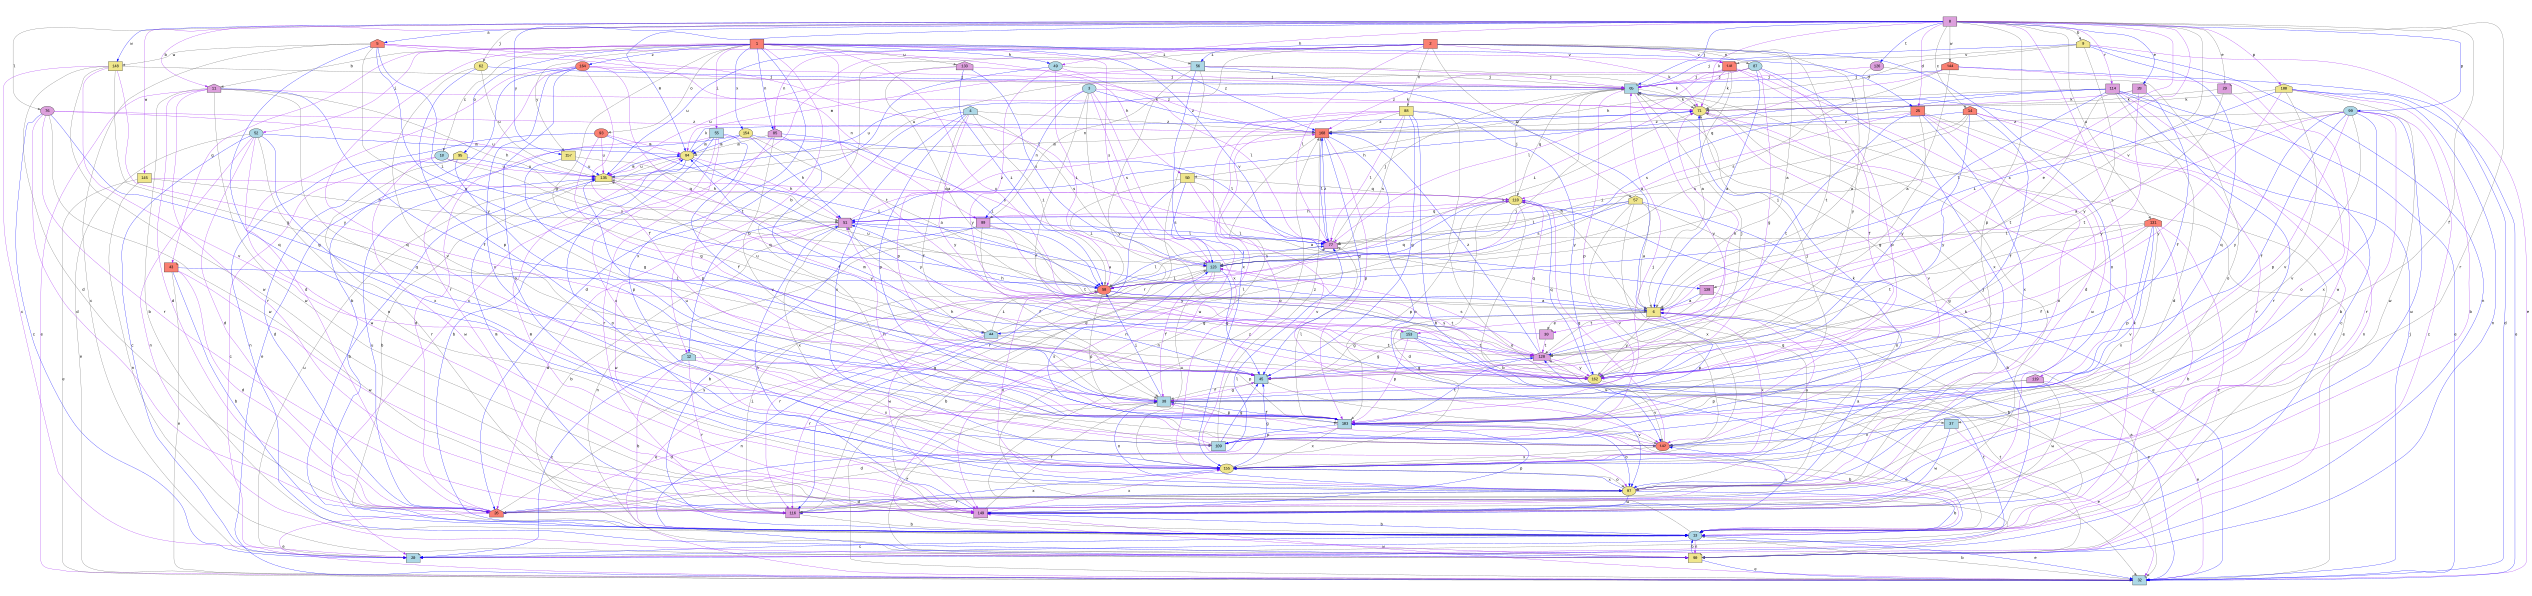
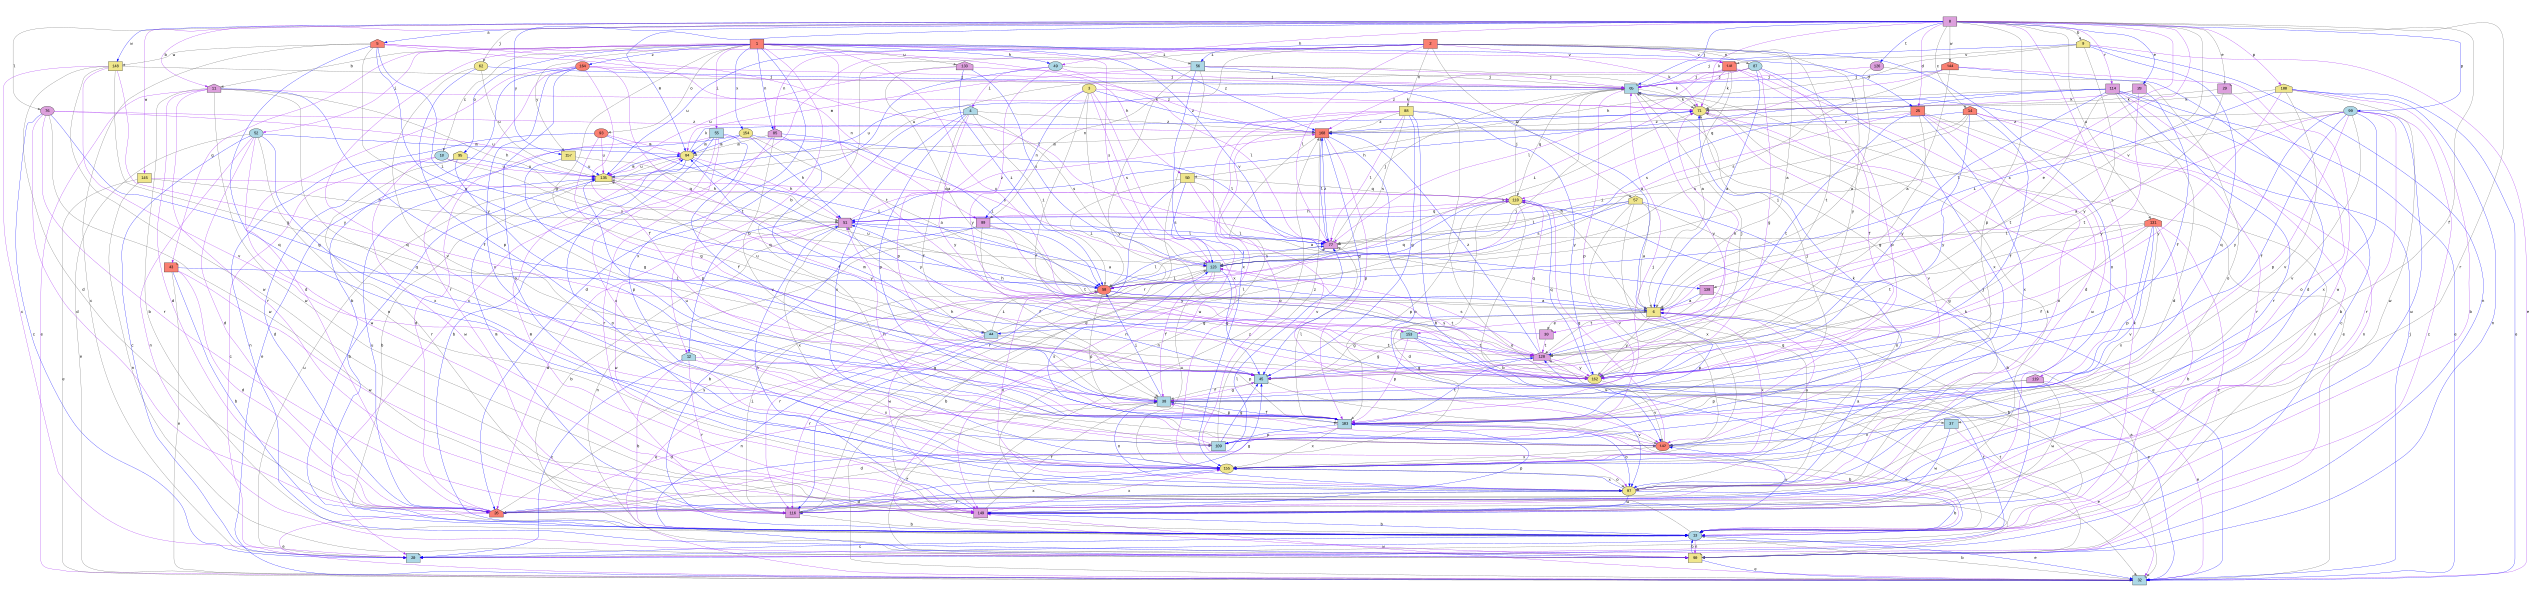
  strict digraph {
    fontname="Liberation Mono"
    node [fillcolor=khaki fontname="Liberation Mono" shape=box style=filled]
    edge [color=gray40 fontname="Liberation Mono"]
    0 [fillcolor=plum]
    5 [fillcolor=salmon shape=house]
    9 [shape=house]
    11 [fillcolor=plum shape=house]
    14 [fillcolor=salmon shape=house]
    25 [fillcolor=salmon]
    28 [fillcolor=plum shape=note]
    29 [fillcolor=plum shape=note]
    30 [fillcolor=plum shape=note]
    37 [fillcolor=lightblue]
    49 [fillcolor=lightblue shape=ellipse]
    62 [shape=ellipse]
    65 [fillcolor=lightblue shape=note]
    71 [shape=ellipse]
    76 [fillcolor=plum shape=ellipse]
    84 [shape=ellipse]
    99 [fillcolor=lightblue shape=ellipse]
    100 [shape=house]
    103 [fillcolor=lightblue]
    114 [fillcolor=plum]
    116 [fillcolor=plum]
    119 [fillcolor=plum shape=house]
    126 [fillcolor=plum shape=ellipse]
    131 [fillcolor=salmon shape=house]
    138 [fillcolor=plum]
    144 [fillcolor=salmon shape=house]
    145
    148
    153 [fillcolor=lightblue shape=house]
    157
    44 [fillcolor=lightblue shape=house]
    109 [fillcolor=lightblue]
    20 [fillcolor=lightblue shape=note]
    77 [fillcolor=plum shape=house]
    89 [fillcolor=plum]
    162 [shape=ellipse]
    58 [fillcolor=salmon shape=ellipse]
    50
    141 [fillcolor=salmon shape=note]
    32 [fillcolor=lightblue shape=note]
    90 [shape=note]
    38 [fillcolor=lightblue]
    13 [fillcolor=lightblue shape=ellipse]
    26 [fillcolor=salmon shape=house]
    51 [fillcolor=plum shape=note]
    149 [fillcolor=plum]
    123 [fillcolor=lightblue]
    168 [fillcolor=salmon]
    128 [fillcolor=plum shape=house]
    155 [shape=ellipse]
    97 [shape=ellipse]
    45 [fillcolor=lightblue shape=note]
    142 [fillcolor=salmon shape=ellipse]
    135 [shape=house]
    110 [shape=ellipse]
    6
    1 [fillcolor=salmon]
    12 [fillcolor=lightblue shape=house]
    18 [fillcolor=lightblue shape=ellipse]
    43 [fillcolor=salmon shape=note]
    52 [fillcolor=lightblue shape=ellipse]
    55 [fillcolor=lightblue]
    56 [fillcolor=lightblue]
    85 [fillcolor=plum shape=house]
    93 [fillcolor=salmon shape=ellipse]
    95 [shape=house]
    133 [fillcolor=plum shape=house]
    154 [shape=ellipse]
    164 [fillcolor=salmon shape=ellipse]
    2 [fillcolor=salmon]
    57 [shape=house]
    87 [fillcolor=lightblue shape=ellipse]
    88
-   3 [fillcolor=lightblue shape=ellipse]
+   3 [shape=ellipse]
    4 [fillcolor=lightblue shape=house]
    0 -> 5 [color=blue label=a]
    0 -> 9 [label=b]
    0 -> 11 [color=purple label=b]
    0 -> 14 [label=c]
    0 -> 25 [color=purple label=d]
    0 -> 28 [color=blue label=e]
    0 -> 29 [label=e]
    0 -> 30 [color=purple label=e]
    0 -> 37 [label=f]
    0 -> 49 [color=purple label=h]
    0 -> 62 [label=j]
    0 -> 65 [color=blue label=j]
    0 -> 71 [color=purple label=k]
    0 -> 76 [label=l]
    0 -> 84 [color=blue label=m]
    0 -> 99 [color=blue label=p]
    0 -> 100 [color=purple label=p]
    0 -> 103 [label=p]
    0 -> 114 [color=purple label=r]
    0 -> 116 [label=r]
    0 -> 119 [color=purple label=s]
    0 -> 126 [color=blue label=t]
    0 -> 131 [label=u]
    0 -> 138 [label=v]
    0 -> 144 [label=w]
    0 -> 145 [color=purple label=w]
    0 -> 148 [color=blue label=w]
    0 -> 153 [color=purple label=x]
    0 -> 157 [color=blue label=y]
    5 -> 148 [label=w]
    5 -> 44 [color=blue label=g]
    5 -> 109 [color=blue label=q]
    5 -> 20 [label=c]
    5 -> 77 [color=purple label=l]
    5 -> 89 [color=purple label=n]
    5 -> 162 [label=y]
    5 -> 58 [color=blue label=i]
    5 -> 50 [color=purple label=h]
    9 -> 65 [color=blue label=j]
    9 -> 109 [color=blue label=q]
    9 -> 162 [label=y]
    9 -> 50 [label=h]
    9 -> 141 [label=v]
    9 -> 32 [color=purple label=e]
    9 -> 90 [color=blue label=n]
    11 -> 71 [color=purple label=k]
    11 -> 116 [color=purple label=r]
    11 -> 109 [label=q]
    11 -> 32 [color=purple label=e]
    11 -> 38 [color=blue label=f]
    11 -> 13 [label=b]
    11 -> 26 [color=purple label=d]
    11 -> 51 [label=h]
    11 -> 149 [label=w]
    14 -> 116 [color=purple label=r]
    14 -> 162 [color=blue label=y]
    14 -> 58 [label=i]
    14 -> 90 [color=purple label=n]
    14 -> 38 [color=blue label=f]
    14 -> 123 [label=s]
    14 -> 168 [color=blue label=z]
    25 -> 58 [color=purple label=i]
    25 -> 90 [label=n]
    25 -> 149 [color=purple label=w]
    25 -> 168 [label=z]
    25 -> 128 [color=blue label=t]
    25 -> 155 [color=blue label=x]
    25 -> 97 [color=purple label=o]
    25 -> 45 [label=g]
    28 -> 71 [color=purple label=k]
    28 -> 162 [color=purple label=y]
    28 -> 38 [color=blue label=f]
    28 -> 128 [label=t]
    29 -> 71 [label=k]
    29 -> 128 [label=t]
    29 -> 97 [color=purple label=o]
    30 -> 51 [color=blue label=h]
    30 -> 128 [color=purple label=t]
    37 -> 32 [color=purple label=e]
    37 -> 149 [color=blue label=w]
    37 -> 142 [color=blue label=v]
    49 -> 65 [label=j]
    49 -> 77 [color=purple label=l]
    49 -> 162 [color=purple label=y]
-   49 -> 58 [color=purple label=i]
+   49 -> 4 [color=purple label=i]
    49 -> 26 [color=blue label=d]
    62 -> 65 [color=blue label=j]
    62 -> 103 [color=blue label=p]
    62 -> 142 [label=v]
    62 -> 135 [label=u]
    65 -> 71 [label=k]
    65 -> 103 [color=purple label=p]
    65 -> 162 [color=purple label=y]
    65 -> 32 [label=e]
    65 -> 135 [color=blue label=u]
    65 -> 110 [label=q]
    71 -> 168 [color=blue label=z]
    71 -> 142 [color=purple label=v]
    76 -> 116 [color=purple label=r]
    76 -> 20 [color=blue label=c]
    76 -> 26 [color=purple label=d]
    76 -> 149 [label=w]
    76 -> 168 [color=purple label=z]
    76 -> 45 [color=blue label=g]
    76 -> 135 [color=purple label=u]
    84 -> 71 [color=blue label=k]
    84 -> 162 [color=blue label=y]
    84 -> 13 [label=b]
    84 -> 51 [color=purple label=h]
    84 -> 97 [color=blue label=o]
    84 -> 135 [color=purple label=u]
    99 -> 103 [color=purple label=p]
    99 -> 116 [color=purple label=r]
    99 -> 20 [color=purple label=c]
    99 -> 77 [label=l]
    99 -> 162 [color=blue label=y]
    99 -> 38 [color=blue label=f]
    99 -> 149 [color=blue label=w]
    99 -> 168 [label=z]
    99 -> 155 [color=blue label=x]
    99 -> 142 [label=v]
    99 -> 6 [color=purple label=a]
    100 -> 71 [label=k]
    100 -> 162 [color=purple label=y]
    100 -> 58 [color=blue label=i]
    100 -> 32 [color=blue label=e]
    100 -> 90 [color=blue label=n]
    100 -> 13 [color=purple label=b]
    100 -> 149 [label=w]
    100 -> 142 [label=v]
    103 -> 65 [label=j]
    103 -> 109 [color=blue label=p]
    103 -> 77 [label=l]
    103 -> 38 [color=blue label=f]
    103 -> 13 [color=purple label=b]
    103 -> 26 [color=purple label=d]
    103 -> 128 [color=blue label=t]
    103 -> 155 [label=x]
    103 -> 97 [color=blue label=o]
    103 -> 142 [label=v]
    103 -> 135 [color=blue label=u]
    114 -> 71 [label=k]
    114 -> 116 [color=blue label=r]
    114 -> 20 [color=blue label=c]
    114 -> 162 [color=blue label=y]
    114 -> 32 [color=blue label=e]
    114 -> 13 [color=purple label=b]
    114 -> 26 [label=d]
    114 -> 51 [color=blue label=h]
    114 -> 123 [color=blue label=s]
    116 -> 84 [color=blue label=m]
    116 -> 58 [label=i]
    116 -> 13 [label=b]
    116 -> 155 [color=blue label=x]
-   155 -> 45 [color=blue label=g]
+   116 -> 45 [color=blue label=g]
    119 -> 103 [label=p]
    119 -> 32 [color=purple label=e]
    119 -> 38 [label=f]
    119 -> 149 [label=w]
    126 -> 65 [color=purple label=j]
    126 -> 97 [label=o]
    126 -> 6 [label=a]
    131 -> 103 [color=blue label=p]
    131 -> 20 [color=purple label=c]
    131 -> 77 [label=l]
    131 -> 38 [label=f]
    131 -> 13 [color=purple label=b]
    131 -> 128 [label=t]
    131 -> 155 [label=x]
    131 -> 45 [color=purple label=g]
    131 -> 142 [color=blue label=v]
    138 -> 13 [label=b]
    138 -> 128 [label=t]
    138 -> 6 [color=blue label=a]
    144 -> 65 [color=blue label=j]
-   144 -> 32 [color=blue label=d]
+   144 -> 26 [color=blue label=d]
    144 -> 149 [color=purple label=w]
    144 -> 123 [label=s]
    144 -> 110 [color=purple label=q]
    144 -> 6 [label=a]
    145 -> 32 [label=e]
    145 -> 90 [label=n]
    145 -> 51 [label=h]
    145 -> 110 [color=purple label=q]
    148 -> 65 [label=j]
    148 -> 20 [color=purple label=c]
    148 -> 162 [color=purple label=y]
    148 -> 26 [label=d]
    148 -> 149 [label=w]
    148 -> 45 [label=g]
    148 -> 142 [color=purple label=v]
    153 -> 103 [color=purple label=p]
    153 -> 32 [color=blue label=e]
    153 -> 128 [color=blue label=t]
    153 -> 45 [label=g]
    153 -> 142 [color=blue label=v]
    157 -> 51 [label=h]
    157 -> 45 [color=blue label=g]
    157 -> 135 [color=blue label=u]
    44 -> 65 [label=j]
    44 -> 103 [label=p]
    44 -> 116 [color=purple label=r]
    44 -> 77 [label=l]
    44 -> 58 [label=i]
    44 -> 32 [color=purple label=e]
    44 -> 90 [color=blue label=n]
    44 -> 128 [label=t]
    44 -> 135 [label=u]
    109 -> 65 [color=purple label=j]
    109 -> 71 [color=blue label=k]
    109 -> 51 [color=purple label=h]
    109 -> 168 [label=z]
    109 -> 45 [color=blue label=g]
    20 -> 128 [color=blue label=t]
    20 -> 135 [label=u]
    20 -> 6 [label=a]
    77 -> 65 [label=j]
    77 -> 123 [label=s]
    77 -> 168 [color=blue label=z]
    89 -> 77 [color=blue label=l]
    89 -> 162 [color=purple label=y]
    89 -> 90 [label=n]
    89 -> 38 [label=f]
    89 -> 13 [color=blue label=b]
    89 -> 128 [label=t]
    162 -> 65 [label=j]
    162 -> 123 [color=purple label=s]
    162 -> 142 [label=v]
    162 -> 110 [color=blue label=q]
    58 -> 71 [label=k]
    58 -> 103 [label=p]
    58 -> 116 [color=purple label=r]
    58 -> 77 [color=blue label=l]
    58 -> 149 [color=purple label=w]
    58 -> 128 [color=purple label=t]
    58 -> 97 [color=purple label=o]
    58 -> 135 [label=u]
    58 -> 110 [color=blue label=q]
    58 -> 6 [color=blue label=a]
    50 -> 116 [color=blue label=r]
    50 -> 58 [label=i]
    50 -> 123 [color=blue label=s]
    50 -> 142 [color=purple label=v]
    50 -> 110 [label=q]
    50 -> 6 [label=a]
    141 -> 65 [color=purple label=j]
    141 -> 71 [label=k]
    141 -> 77 [color=purple label=l]
    141 -> 58 [color=purple label=i]
    141 -> 38 [color=purple label=f]
    141 -> 26 [color=purple label=d]
    141 -> 6 [label=a]
    32 -> 65 [color=blue label=j]
    32 -> 13 [label=b]
    32 -> 149 [color=purple label=w]
    90 -> 32 [color=blue label=e]
    90 -> 38 [label=f]
    90 -> 13 [color=blue label=b]
    90 -> 128 [label=t]
    38 -> 103 [label=p]
    38 -> 58 [color=blue label=i]
    38 -> 26 [color=purple label=d]
    38 -> 51 [label=h]
    38 -> 97 [color=blue label=o]
    38 -> 45 [color=purple label=g]
    13 -> 71 [color=purple label=k]
    13 -> 20 [color=blue label=c]
    13 -> 32 [color=blue label=e]
    13 -> 90 [color=purple label=n]
    13 -> 168 [label=z]
    26 -> 71 [label=k]
    26 -> 77 [color=blue label=l]
    26 -> 32 [color=purple label=e]
    26 -> 123 [label=s]
    26 -> 135 [color=blue label=u]
    51 -> 77 [color=blue label=l]
    51 -> 13 [label=b]
    51 -> 26 [color=purple label=d]
    51 -> 149 [color=purple label=w]
    51 -> 168 [color=purple label=z]
    51 -> 155 [label=x]
    51 -> 110 [color=purple label=q]
    51 -> 6 [color=blue label=a]
    149 -> 71 [label=k]
    149 -> 84 [color=purple label=m]
    149 -> 103 [color=blue label=p]
    149 -> 38 [label=f]
    149 -> 13 [color=blue label=b]
    149 -> 51 [color=blue label=h]
    149 -> 155 [color=purple label=x]
    149 -> 142 [color=blue label=v]
    123 -> 58 [label=i]
    123 -> 38 [color=purple label=f]
    123 -> 13 [label=b]
    123 -> 155 [label=x]
    123 -> 45 [color=blue label=g]
    168 -> 84 [label=m]
    168 -> 103 [color=purple label=p]
    168 -> 77 [color=blue label=l]
    168 -> 90 [label=n]
    168 -> 97 [color=blue label=o]
    168 -> 45 [color=blue label=g]
    128 -> 71 [color=purple label=k]
    128 -> 162 [color=purple label=y]
    128 -> 123 [color=purple label=s]
    128 -> 168 [color=blue label=z]
    128 -> 45 [color=blue label=g]
    128 -> 110 [color=purple label=q]
    155 -> 97 [label=o]
    155 -> 6 [color=purple label=a]
    97 -> 65 [label=j]
    97 -> 116 [label=r]
    97 -> 13 [color=blue label=b]
    97 -> 26 [color=blue label=d]
    97 -> 149 [color=blue label=w]
    97 -> 155 [color=blue label=x]
    97 -> 110 [label=q]
    97 -> 6 [color=blue label=a]
    45 -> 84 [color=blue label=m]
    45 -> 32 [label=e]
    45 -> 38 [label=f]
    142 -> 38 [color=purple label=f]
    142 -> 123 [color=blue label=s]
    142 -> 155 [label=x]
    142 -> 110 [color=purple label=q]
    135 -> 84 [color=blue label=m]
    135 -> 162 [color=purple label=y]
    135 -> 13 [color=blue label=b]
    135 -> 110 [color=purple label=q]
    110 -> 65 [label=j]
    110 -> 103 [label=p]
    110 -> 32 [color=blue label=e]
    110 -> 13 [label=b]
    110 -> 26 [label=d]
    110 -> 51 [color=purple label=h]
    6 -> 30 [label=e]
    6 -> 103 [color=blue label=p]
    6 -> 44 [color=blue label=g]
    6 -> 162 [label=y]
    6 -> 155 [color=purple label=x]
    6 -> 45 [label=g]
    1 -> 11 [label=b]
    1 -> 25 [color=blue label=d]
    1 -> 49 [color=blue label=h]
    1 -> 138 [color=blue label=v]
    1 -> 153 [color=purple label=x]
    1 -> 157 [label=y]
    1 -> 44 [label=g]
    1 -> 109 [color=purple label=q]
    1 -> 141 [color=purple label=v]
    1 -> 123 [color=purple label=s]
    1 -> 168 [color=blue label=z]
    1 -> 128 [color=purple label=t]
    1 -> 155 [color=blue label=x]
    1 -> 12 [color=purple label=b]
    1 -> 18 [label=c]
    1 -> 43 [color=purple label=g]
    1 -> 52 [color=purple label=i]
    1 -> 55 [color=purple label=i]
    1 -> 56 [label=i]
    1 -> 85 [color=blue label=n]
    1 -> 93 [label=o]
    1 -> 95 [color=blue label=o]
    1 -> 133 [label=u]
    1 -> 154 [color=blue label=x]
    1 -> 164 [color=blue label=z]
    12 -> 116 [color=purple label=r]
    12 -> 20 [color=blue label=c]
    12 -> 13 [color=purple label=b]
    12 -> 155 [color=purple label=x]
    12 -> 45 [color=purple label=g]
    18 -> 20 [color=purple label=c]
    18 -> 149 [color=purple label=w]
    18 -> 123 [label=s]
    18 -> 135 [color=purple label=u]
    43 -> 58 [color=blue label=i]
    43 -> 32 [label=e]
    43 -> 13 [color=blue label=b]
    43 -> 26 [color=purple label=d]
    43 -> 149 [color=purple label=w]
    52 -> 84 [color=blue label=m]
    52 -> 20 [color=blue label=c]
    52 -> 32 [label=e]
    52 -> 90 [color=purple label=n]
    52 -> 26 [color=purple label=d]
    52 -> 149 [color=purple label=w]
    52 -> 155 [color=blue label=x]
    52 -> 97 [label=o]
    55 -> 84 [color=blue label=m]
    55 -> 116 [color=purple label=r]
    55 -> 38 [color=blue label=f]
    55 -> 13 [color=blue label=b]
    55 -> 26 [color=purple label=d]
    55 -> 123 [color=purple label=s]
    55 -> 155 [color=purple label=x]
    56 -> 65 [color=purple label=j]
    56 -> 71 [label=k]
    56 -> 84 [color=purple label=m]
    56 -> 116 [label=r]
    56 -> 32 [label=e]
    56 -> 155 [color=blue label=x]
    56 -> 6 [color=blue label=a]
    85 -> 84 [label=m]
    85 -> 103 [color=purple label=p]
    85 -> 58 [color=blue label=i]
    85 -> 38 [color=blue label=f]
    85 -> 142 [label=v]
    93 -> 84 [color=purple label=m]
    93 -> 58 [color=blue label=i]
    93 -> 90 [color=blue label=n]
    93 -> 45 [color=purple label=g]
    93 -> 135 [color=purple label=u]
    95 -> 103 [color=blue label=p]
    95 -> 116 [label=r]
    95 -> 26 [color=blue label=d]
    95 -> 135 [color=blue label=u]
    133 -> 65 [color=purple label=j]
    133 -> 58 [color=blue label=i]
    133 -> 123 [color=blue label=s]
    133 -> 135 [color=purple label=u]
    133 -> 6 [label=a]
    154 -> 84 [color=blue label=m]
    154 -> 77 [color=blue label=l]
    154 -> 32 [color=blue label=e]
    154 -> 51 [color=blue label=h]
    154 -> 6 [label=a]
    164 -> 65 [color=purple label=j]
    164 -> 116 [color=purple label=r]
    164 -> 38 [color=purple label=f]
    164 -> 13 [color=blue label=b]
    164 -> 26 [color=purple label=d]
    164 -> 168 [color=purple label=z]
    164 -> 128 [color=purple label=t]
    164 -> 155 [color=blue label=x]
    164 -> 97 [color=blue label=o]
    2 -> 71 [color=purple label=k]
    2 -> 109 [label=q]
    2 -> 20 [color=purple label=c]
    2 -> 77 [color=purple label=l]
    2 -> 89 [label=n]
    2 -> 162 [label=y]
    2 -> 141 [color=purple label=v]
    2 -> 128 [label=t]
    2 -> 97 [color=blue label=o]
    2 -> 135 [color=blue label=u]
    2 -> 6 [label=a]
    2 -> 56 [color=blue label=i]
    2 -> 85 [color=purple label=n]
    2 -> 57 [label=i]
    2 -> 87 [label=n]
    2 -> 88 [label=n]
    57 -> 77 [label=l]
    57 -> 13 [color=blue label=b]
    57 -> 51 [color=blue label=h]
    57 -> 123 [color=blue label=s]
    57 -> 155 [label=x]
    57 -> 97 [label=o]
    57 -> 142 [label=v]
    57 -> 6 [label=a]
    87 -> 65 [color=purple label=j]
    87 -> 103 [color=purple label=p]
    87 -> 168 [color=purple label=z]
    87 -> 155 [color=blue label=x]
    87 -> 45 [color=purple label=g]
    87 -> 135 [label=u]
    87 -> 6 [color=blue label=a]
    88 -> 77 [color=purple label=l]
    88 -> 162 [color=blue label=y]
    88 -> 32 [label=e]
    88 -> 90 [color=purple label=n]
    88 -> 13 [color=blue label=b]
    88 -> 149 [color=purple label=w]
    88 -> 123 [label=s]
    88 -> 168 [label=z]
    88 -> 97 [color=purple label=o]
    88 -> 45 [color=blue label=g]
    3 -> 37 [label=f]
    3 -> 71 [color=purple label=k]
    3 -> 103 [color=purple label=p]
    3 -> 89 [color=blue label=n]
    3 -> 162 [label=y]
    3 -> 123 [color=purple label=s]
    3 -> 168 [color=blue label=z]
    3 -> 155 [color=purple label=x]
    4 -> 103 [color=blue label=p]
    4 -> 162 [color=purple label=y]
    4 -> 58 [label=i]
    4 -> 38 [label=f]
    4 -> 123 [label=s]
    4 -> 168 [label=z]
    4 -> 155 [color=blue label=x]
    4 -> 12 [color=blue label=b]
  }
